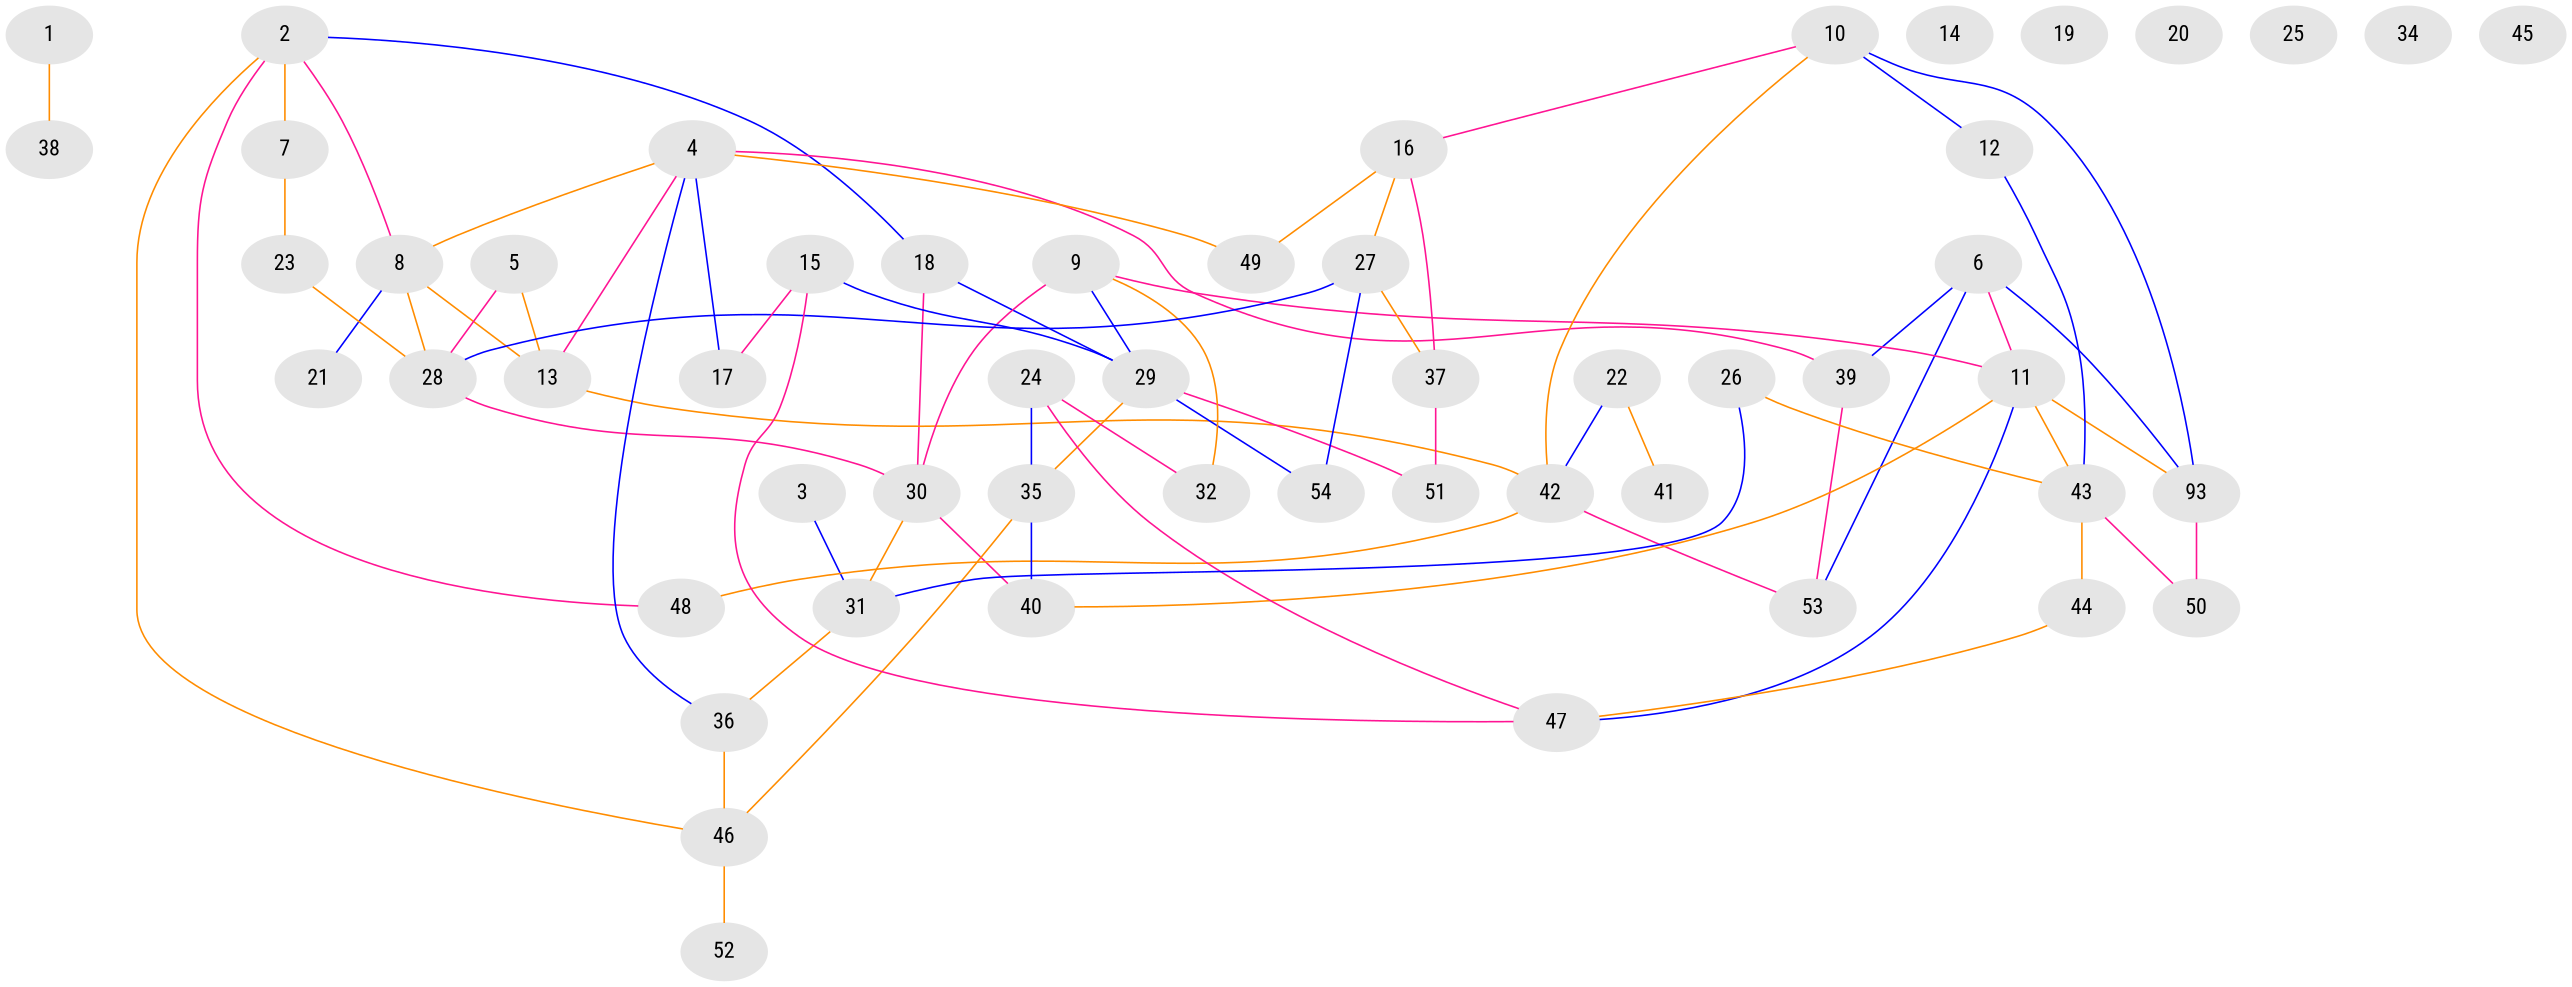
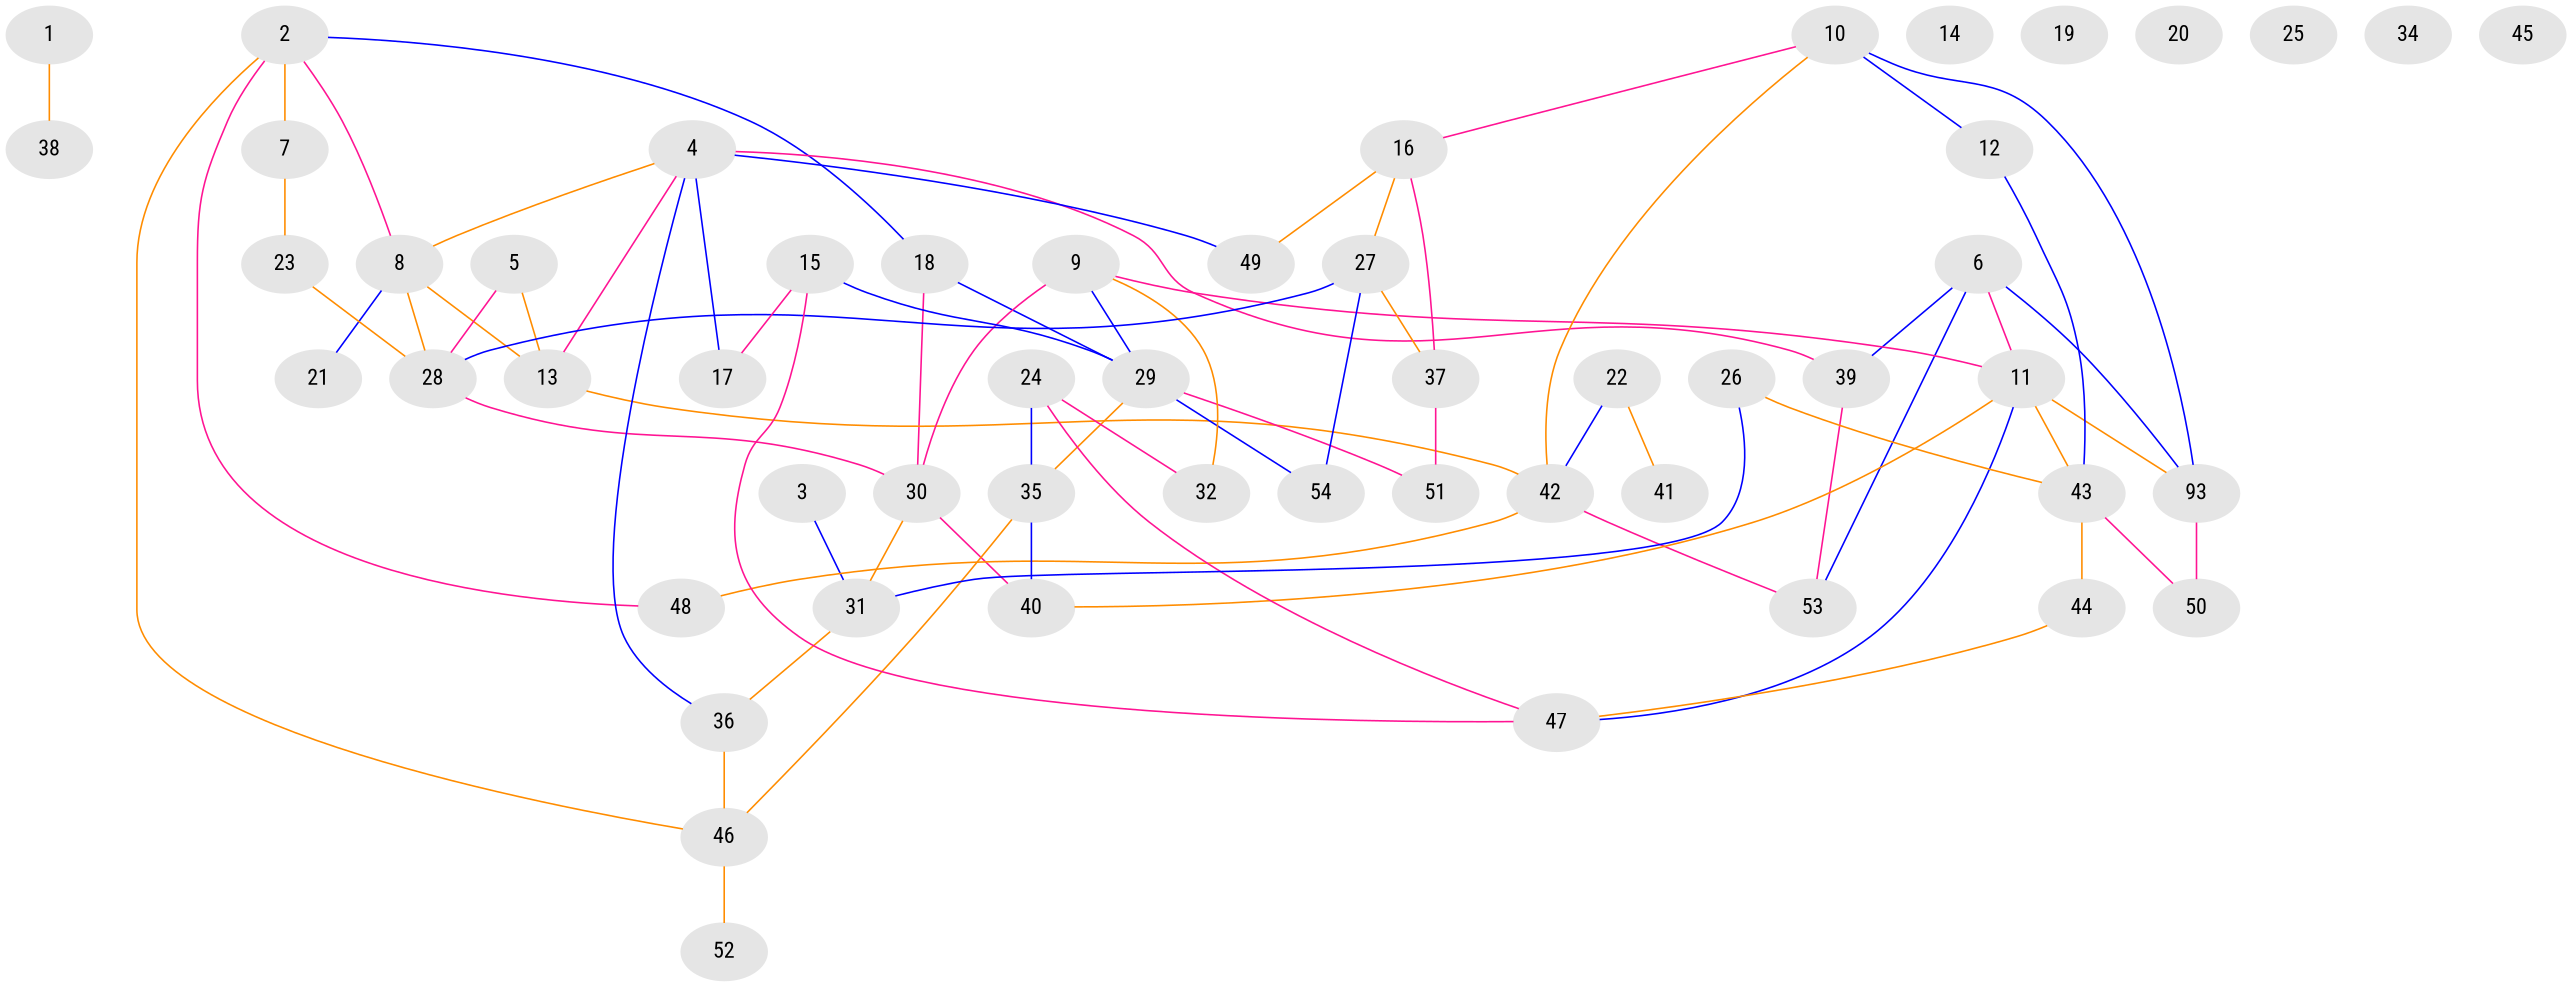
  graph {
    fontname="Roboto Condensed"
    node [color=gray90 fontname="Roboto Condensed" style=filled]
    edge [color=darkorange fontname="Roboto Condensed"]
    1
    38
    2
    7
    8
    18
    46
    48
    23
    13
    28
    21
    29
    30
    52
    3
    31
    36
    4
    17
    39
    49
    42
    53
    5
    6
    11
    n28 [label=93]
    40
    43
    47
    50
    9
    32
    35
    54
    51
    10
    12
    16
    27
    37
    44
    14
    15
    19
    20
    22
    41
    24
    25
    26
    34
    45
    1 -- 38
    2 -- 7
    2 -- 8 [color=deeppink]
    2 -- 18 [color=blue]
    2 -- 46
    2 -- 48 [color=deeppink]
    7 -- 23
    8 -- 13
    8 -- 28
    8 -- 21 [color=blue]
    18 -- 29 [color=blue]
    18 -- 30 [color=deeppink]
    46 -- 52
    23 -- 28
    13 -- 42
    28 -- 30 [color=deeppink]
    29 -- 35
    29 -- 54 [color=blue]
    29 -- 51 [color=deeppink]
    30 -- 31
    30 -- 40 [color=deeppink]
    3 -- 31 [color=blue]
    31 -- 36
    36 -- 46
    4 -- 8
    4 -- 13 [color=deeppink]
    4 -- 36 [color=blue]
    4 -- 17 [color=blue]
    4 -- 39 [color=deeppink]
-   4 -- 49
+   4 -- 49 [color=blue]
    39 -- 53 [color=deeppink]
    42 -- 48
    42 -- 53 [color=deeppink]
    5 -- 13
    5 -- 28 [color=deeppink]
    6 -- 39 [color=blue]
    6 -- 53 [color=blue]
    6 -- 11 [color=deeppink]
    6 -- n28 [color=blue]
    11 -- n28
    11 -- 40
    11 -- 43
    11 -- 47 [color=blue]
    n28 -- 50 [color=deeppink]
    43 -- 50 [color=deeppink]
    43 -- 44
    9 -- 29 [color=blue]
    9 -- 30 [color=deeppink]
    9 -- 11 [color=deeppink]
    9 -- 32
    35 -- 46
    35 -- 40 [color=blue]
    10 -- 42
    10 -- n28 [color=blue]
    10 -- 12 [color=blue]
    10 -- 16 [color=deeppink]
    12 -- 43 [color=blue]
    16 -- 49
    16 -- 27
    16 -- 37 [color=deeppink]
    27 -- 28 [color=blue]
    27 -- 54 [color=blue]
    27 -- 37
    37 -- 51 [color=deeppink]
    44 -- 47
    15 -- 29 [color=blue]
    15 -- 17 [color=deeppink]
    15 -- 47 [color=deeppink]
    22 -- 42 [color=blue]
    22 -- 41
    24 -- 47 [color=deeppink]
    24 -- 32 [color=deeppink]
    24 -- 35 [color=blue]
    26 -- 31 [color=blue]
    26 -- 43
  }
